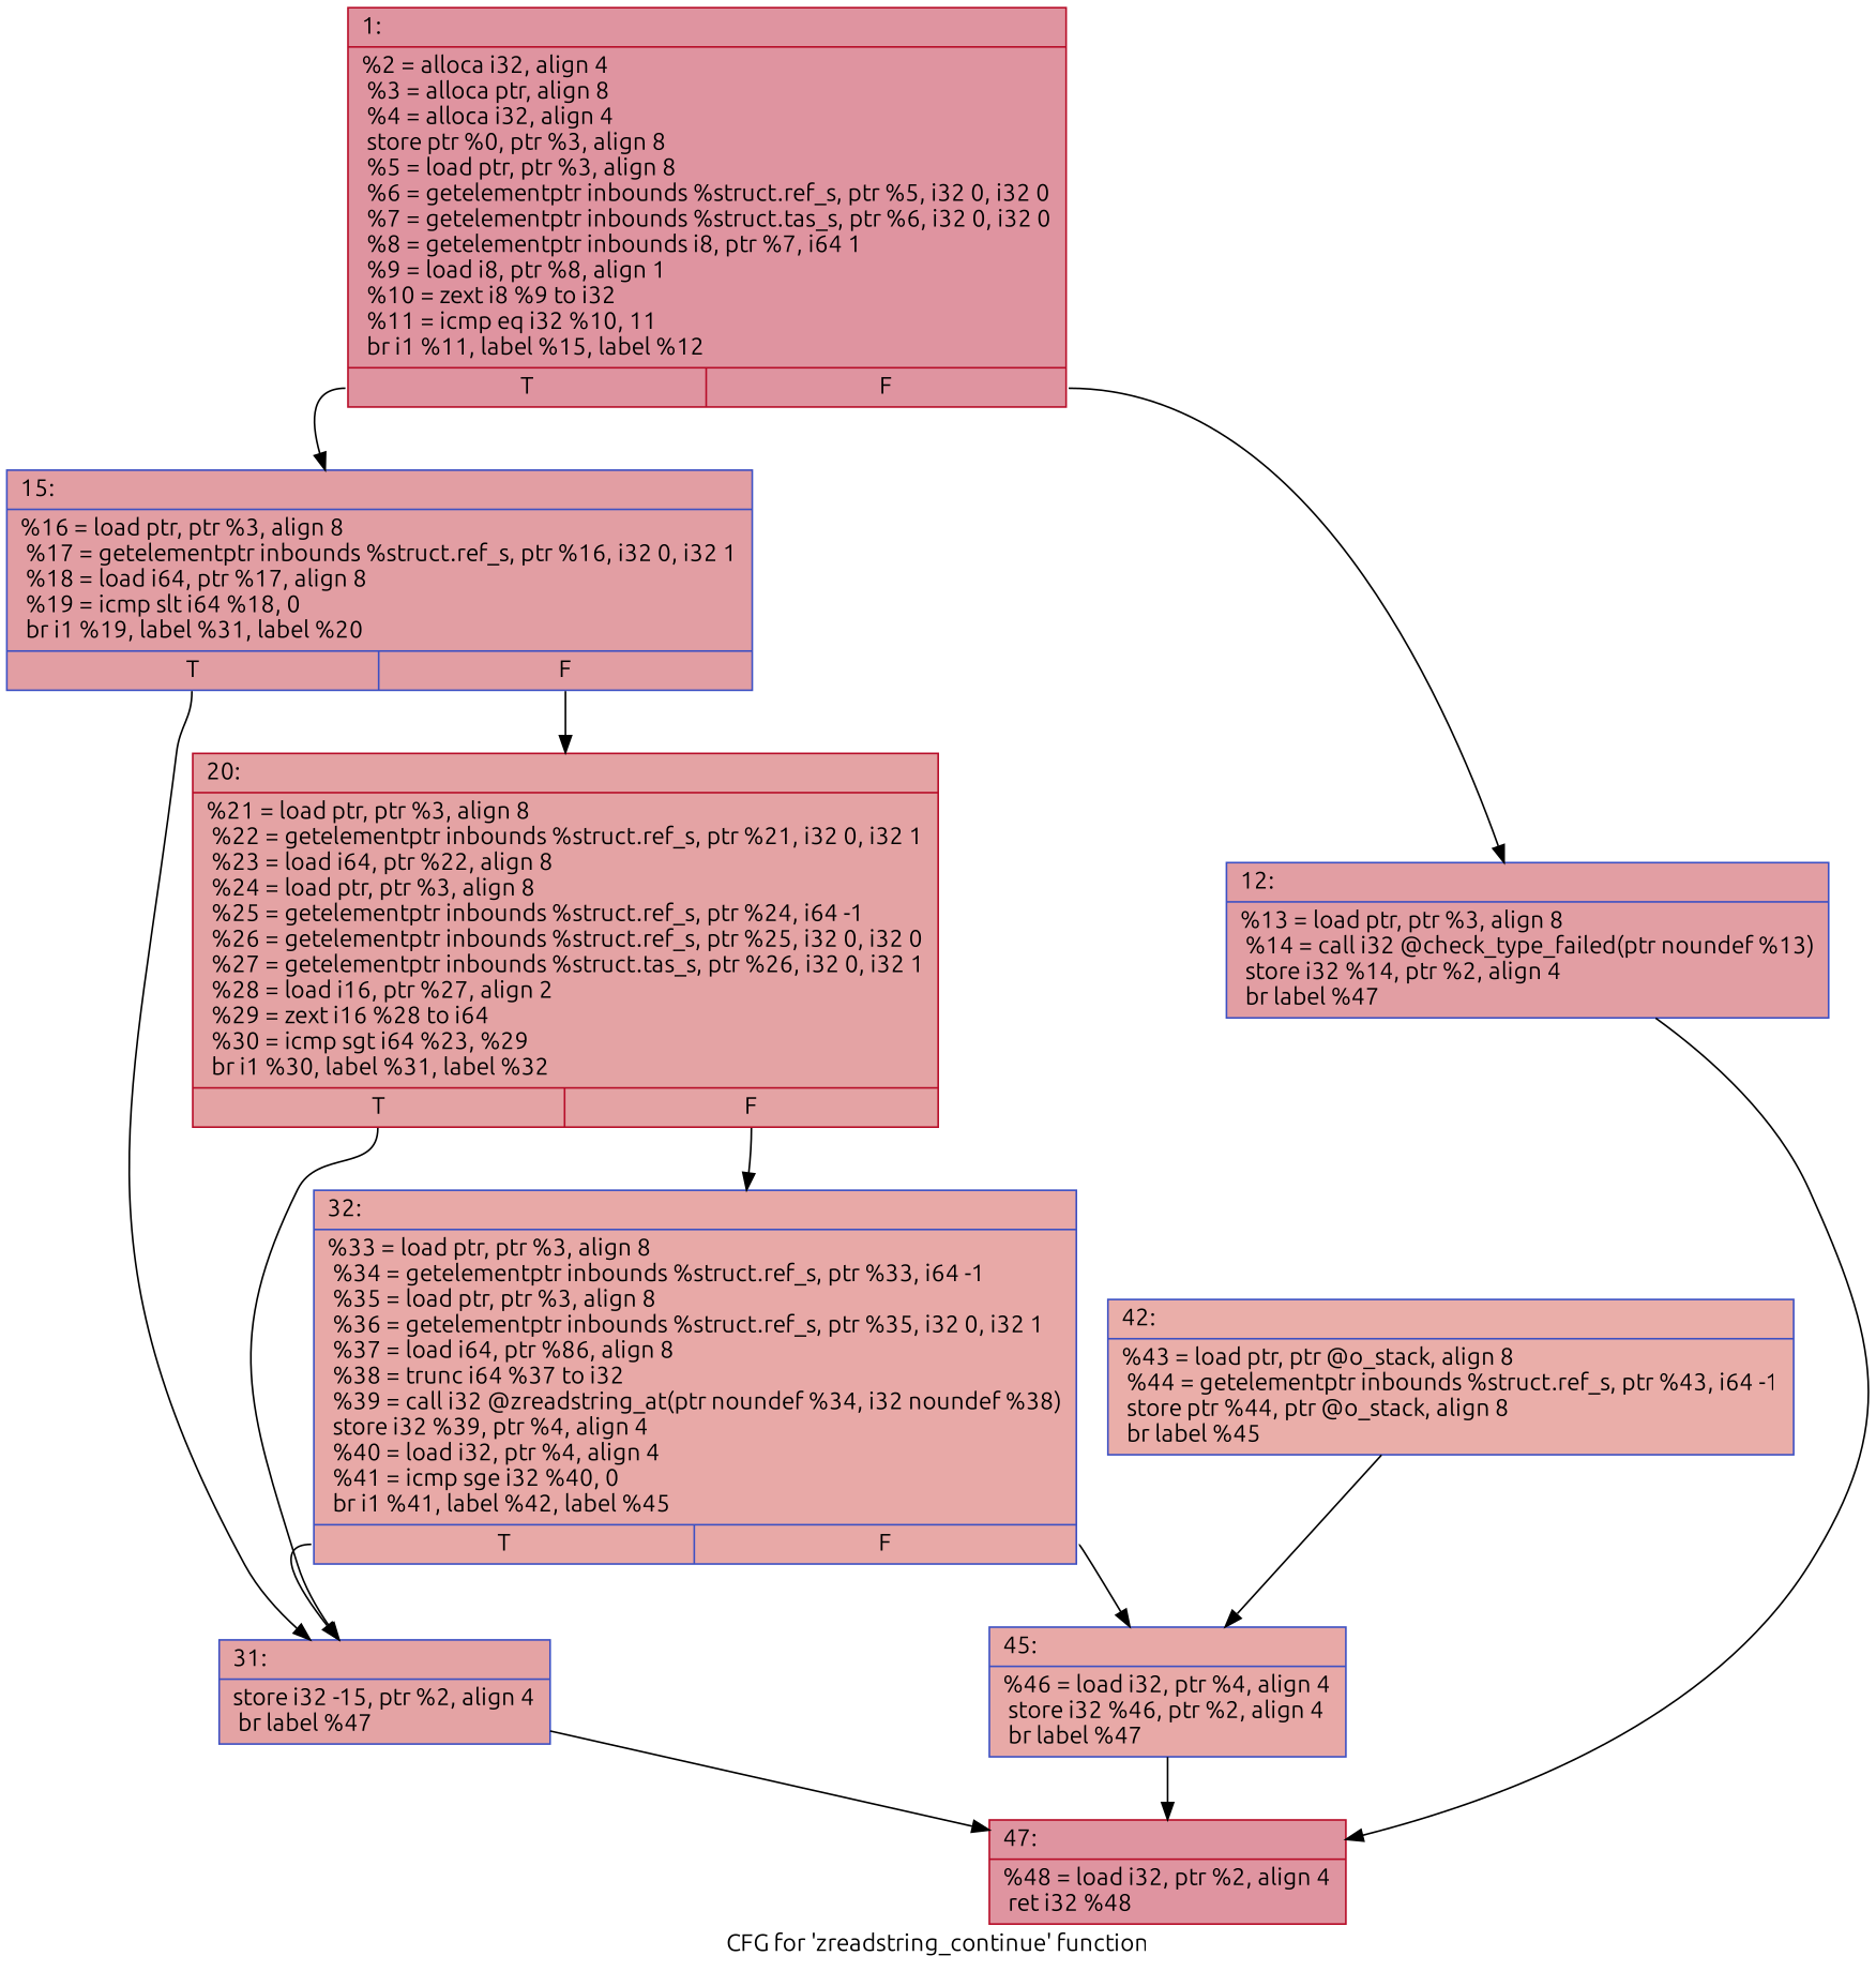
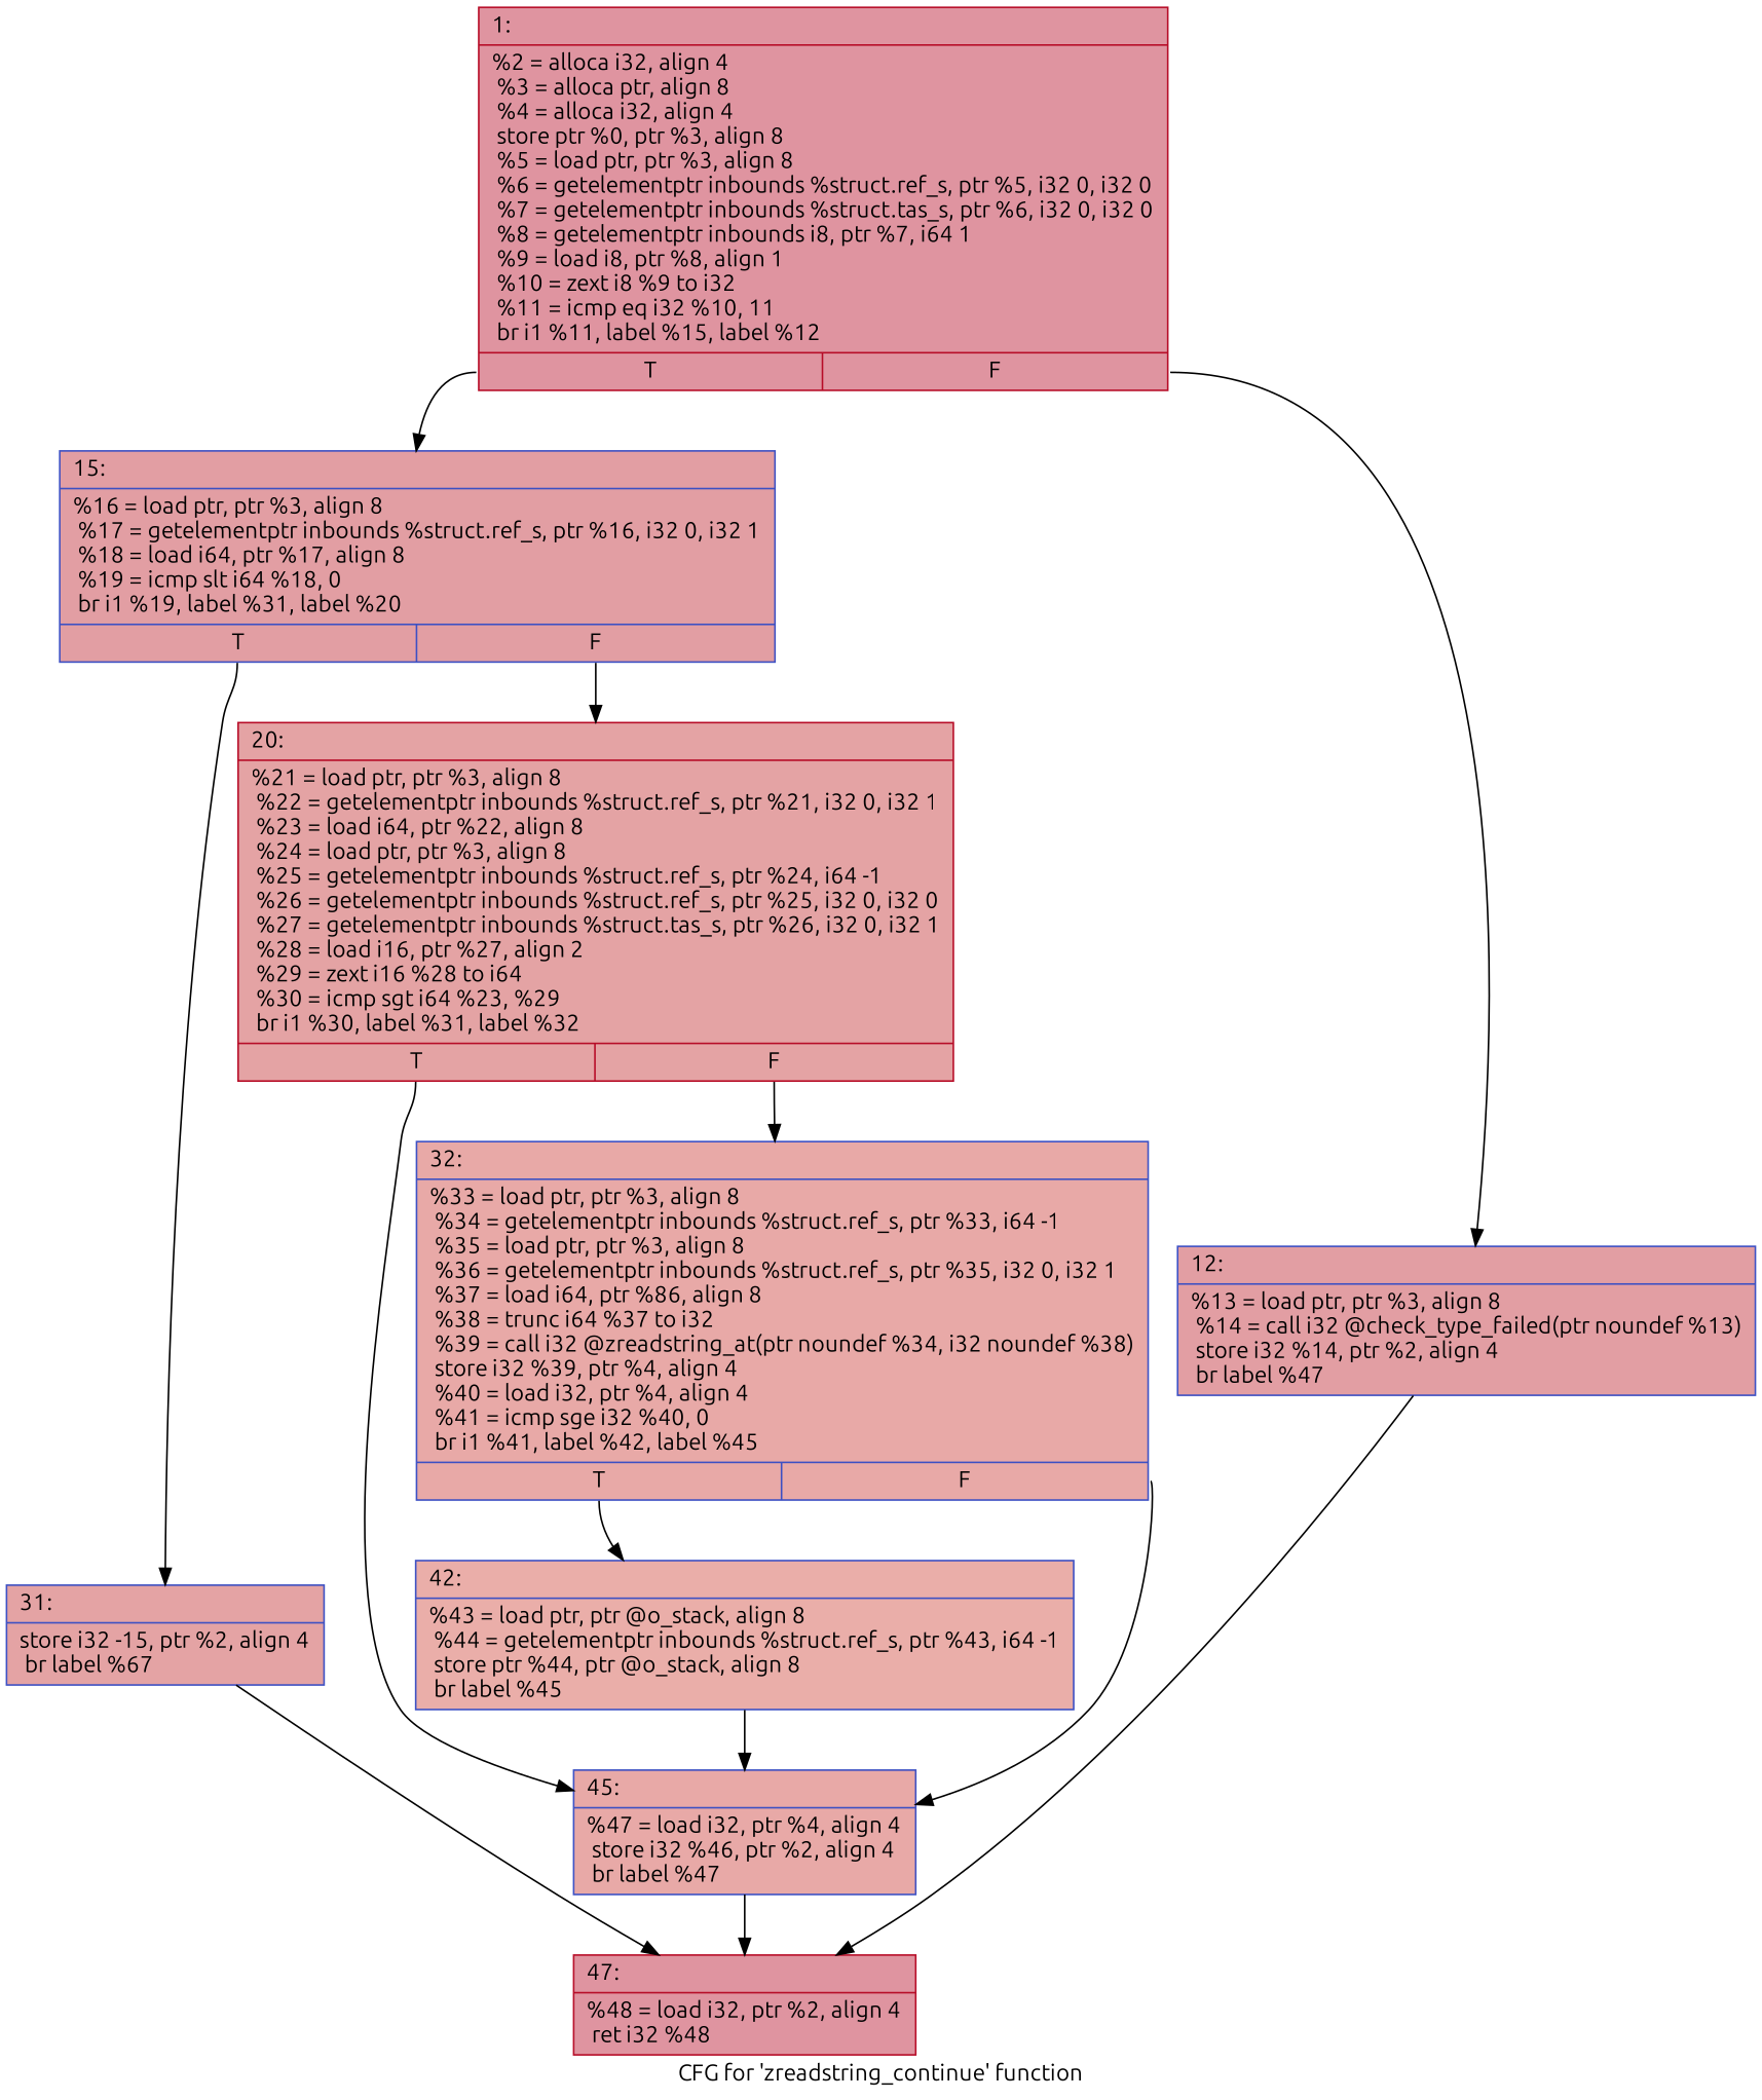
  digraph {
    fontname=Ubuntu
    label="CFG for 'zreadstring_continue' function"
    node [color="#3d50c3ff" fillcolor="#b70d2870" fontname=Ubuntu shape=record style=filled]
    edge [fontname=Ubuntu]
    n1 [color="#b70d28ff" label="{1:\l|  %2 = alloca i32, align 4\l  %3 = alloca ptr, align 8\l  %4 = alloca i32, align 4\l  store ptr %0, ptr %3, align 8\l  %5 = load ptr, ptr %3, align 8\l  %6 = getelementptr inbounds %struct.ref_s, ptr %5, i32 0, i32 0\l  %7 = getelementptr inbounds %struct.tas_s, ptr %6, i32 0, i32 0\l  %8 = getelementptr inbounds i8, ptr %7, i64 1\l  %9 = load i8, ptr %8, align 1\l  %10 = zext i8 %9 to i32\l  %11 = icmp eq i32 %10, 11\l  br i1 %11, label %15, label %12\l|{<s0>T|<s1>F}}"]
    n2 [fillcolor="#be242e70" label="{15:\l|  %16 = load ptr, ptr %3, align 8\l  %17 = getelementptr inbounds %struct.ref_s, ptr %16, i32 0, i32 1\l  %18 = load i64, ptr %17, align 8\l  %19 = icmp slt i64 %18, 0\l  br i1 %19, label %31, label %20\l|{<s0>T|<s1>F}}"]
    n3 [fillcolor="#be242e70" label="{12:\l|  %13 = load ptr, ptr %3, align 8\l  %14 = call i32 @check_type_failed(ptr noundef %13)\l  store i32 %14, ptr %2, align 4\l  br label %47\l}"]
-   n4 [fillcolor="#c32e3170" label="{31:\l|  store i32 -15, ptr %2, align 4\l  br label %47\l}"]
+   n4 [fillcolor="#c32e3170" label="{31:\l|  store i32 -15, ptr %2, align 4\l  br label %67\l}"]
    n5 [color="#b70d28ff" fillcolor="#c32e3170" label="{20:\l|  %21 = load ptr, ptr %3, align 8\l  %22 = getelementptr inbounds %struct.ref_s, ptr %21, i32 0, i32 1\l  %23 = load i64, ptr %22, align 8\l  %24 = load ptr, ptr %3, align 8\l  %25 = getelementptr inbounds %struct.ref_s, ptr %24, i64 -1\l  %26 = getelementptr inbounds %struct.ref_s, ptr %25, i32 0, i32 0\l  %27 = getelementptr inbounds %struct.tas_s, ptr %26, i32 0, i32 1\l  %28 = load i16, ptr %27, align 2\l  %29 = zext i16 %28 to i64\l  %30 = icmp sgt i64 %23, %29\l  br i1 %30, label %31, label %32\l|{<s0>T|<s1>F}}"]
    n6 [color="#b70d28ff" label="{47:\l|  %48 = load i32, ptr %2, align 4\l  ret i32 %48\l}"]
    n7 [fillcolor="#ca3b3770" label="{32:\l|  %33 = load ptr, ptr %3, align 8\l  %34 = getelementptr inbounds %struct.ref_s, ptr %33, i64 -1\l  %35 = load ptr, ptr %3, align 8\l  %36 = getelementptr inbounds %struct.ref_s, ptr %35, i32 0, i32 1\l  %37 = load i64, ptr %86, align 8\l  %38 = trunc i64 %37 to i32\l  %39 = call i32 @zreadstring_at(ptr noundef %34, i32 noundef %38)\l  store i32 %39, ptr %4, align 4\l  %40 = load i32, ptr %4, align 4\l  %41 = icmp sge i32 %40, 0\l  br i1 %41, label %42, label %45\l|{<s0>T|<s1>F}}"]
    n8 [fillcolor="#d0473d70" label="{42:\l|  %43 = load ptr, ptr @o_stack, align 8\l  %44 = getelementptr inbounds %struct.ref_s, ptr %43, i64 -1\l  store ptr %44, ptr @o_stack, align 8\l  br label %45\l}"]
-   n9 [fillcolor="#ca3b3770" label="{45:\l|  %46 = load i32, ptr %4, align 4\l  store i32 %46, ptr %2, align 4\l  br label %47\l}"]
+   n9 [fillcolor="#ca3b3770" label="{45:\l|  %47 = load i32, ptr %4, align 4\l  store i32 %46, ptr %2, align 4\l  br label %47\l}"]
    n1 -> n2 [tailport=s0]
    n1 -> n3 [tailport=s1]
    n2 -> n4 [tailport=s0]
    n2 -> n5 [tailport=s1]
    n3 -> n6
    n4 -> n6
-   n5 -> n4 [tailport=s0]
+   n5 -> n9 [tailport=s0]
    n5 -> n7 [tailport=s1]
-   n7 -> n4 [tailport=s0]
+   n7 -> n8 [tailport=s0]
    n7 -> n9 [tailport=s1]
    n8 -> n9
    n9 -> n6
  }
